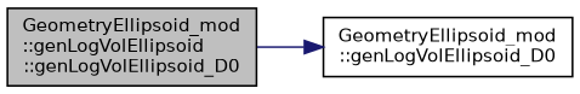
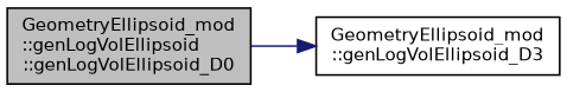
  digraph {
    rankdir=LR
    node [color=black fontname=Helvetica fontsize=10 shape=record style=filled]
    n1 [fillcolor=grey75 fontcolor=black height=0.2 label="GeometryEllipsoid_mod\l::genLogVolEllipsoid\l::genLogVolEllipsoid_D0" width=0.4]
-   n2 [fillcolor=white height=0.2 label="GeometryEllipsoid_mod\l::genLogVolEllipsoid_D0" width=0.4]
+   n2 [fillcolor=white height=0.2 label="GeometryEllipsoid_mod\l::genLogVolEllipsoid_D3" width=0.4]
    n1 -> n2 [color=midnightblue fontname=Helvetica fontsize=10 labelfontname=Helvetica labelfontsize=10 style=solid]
  }
